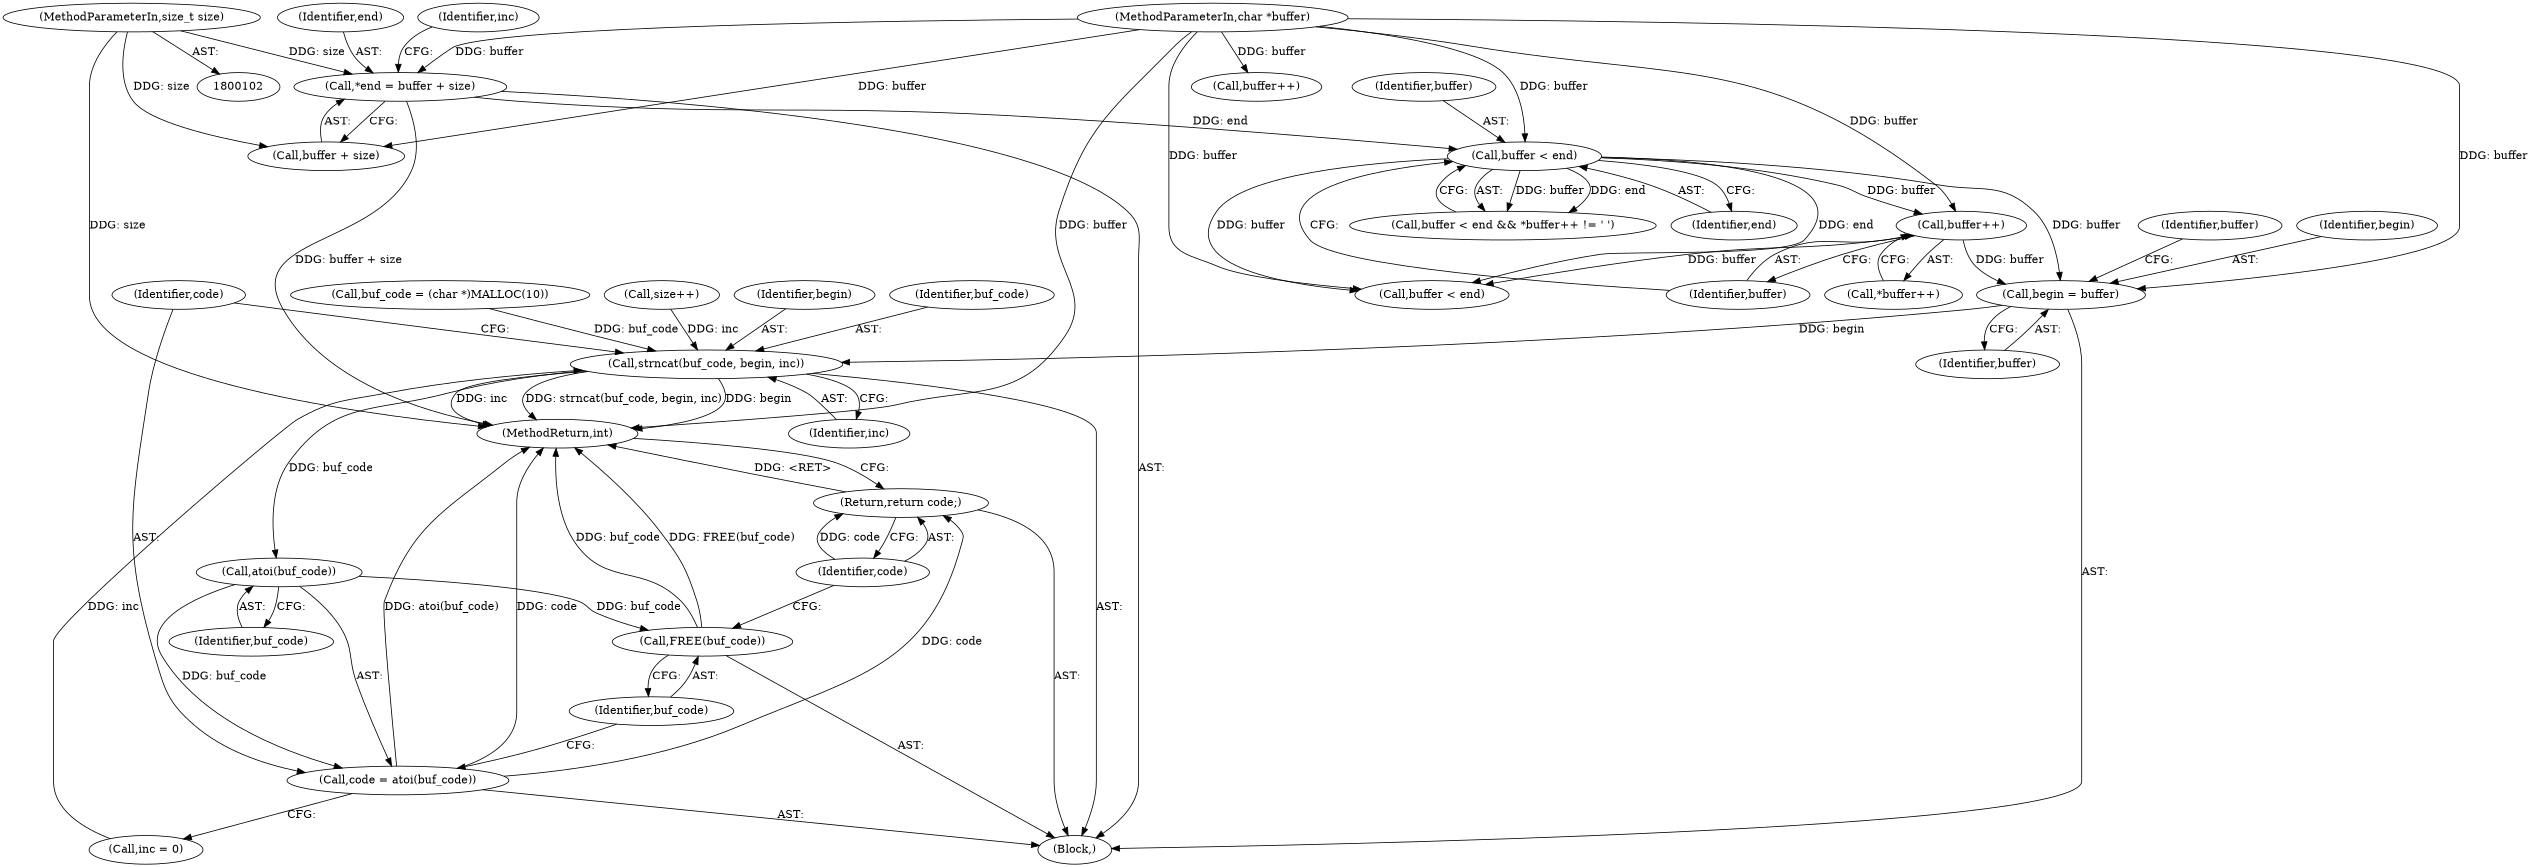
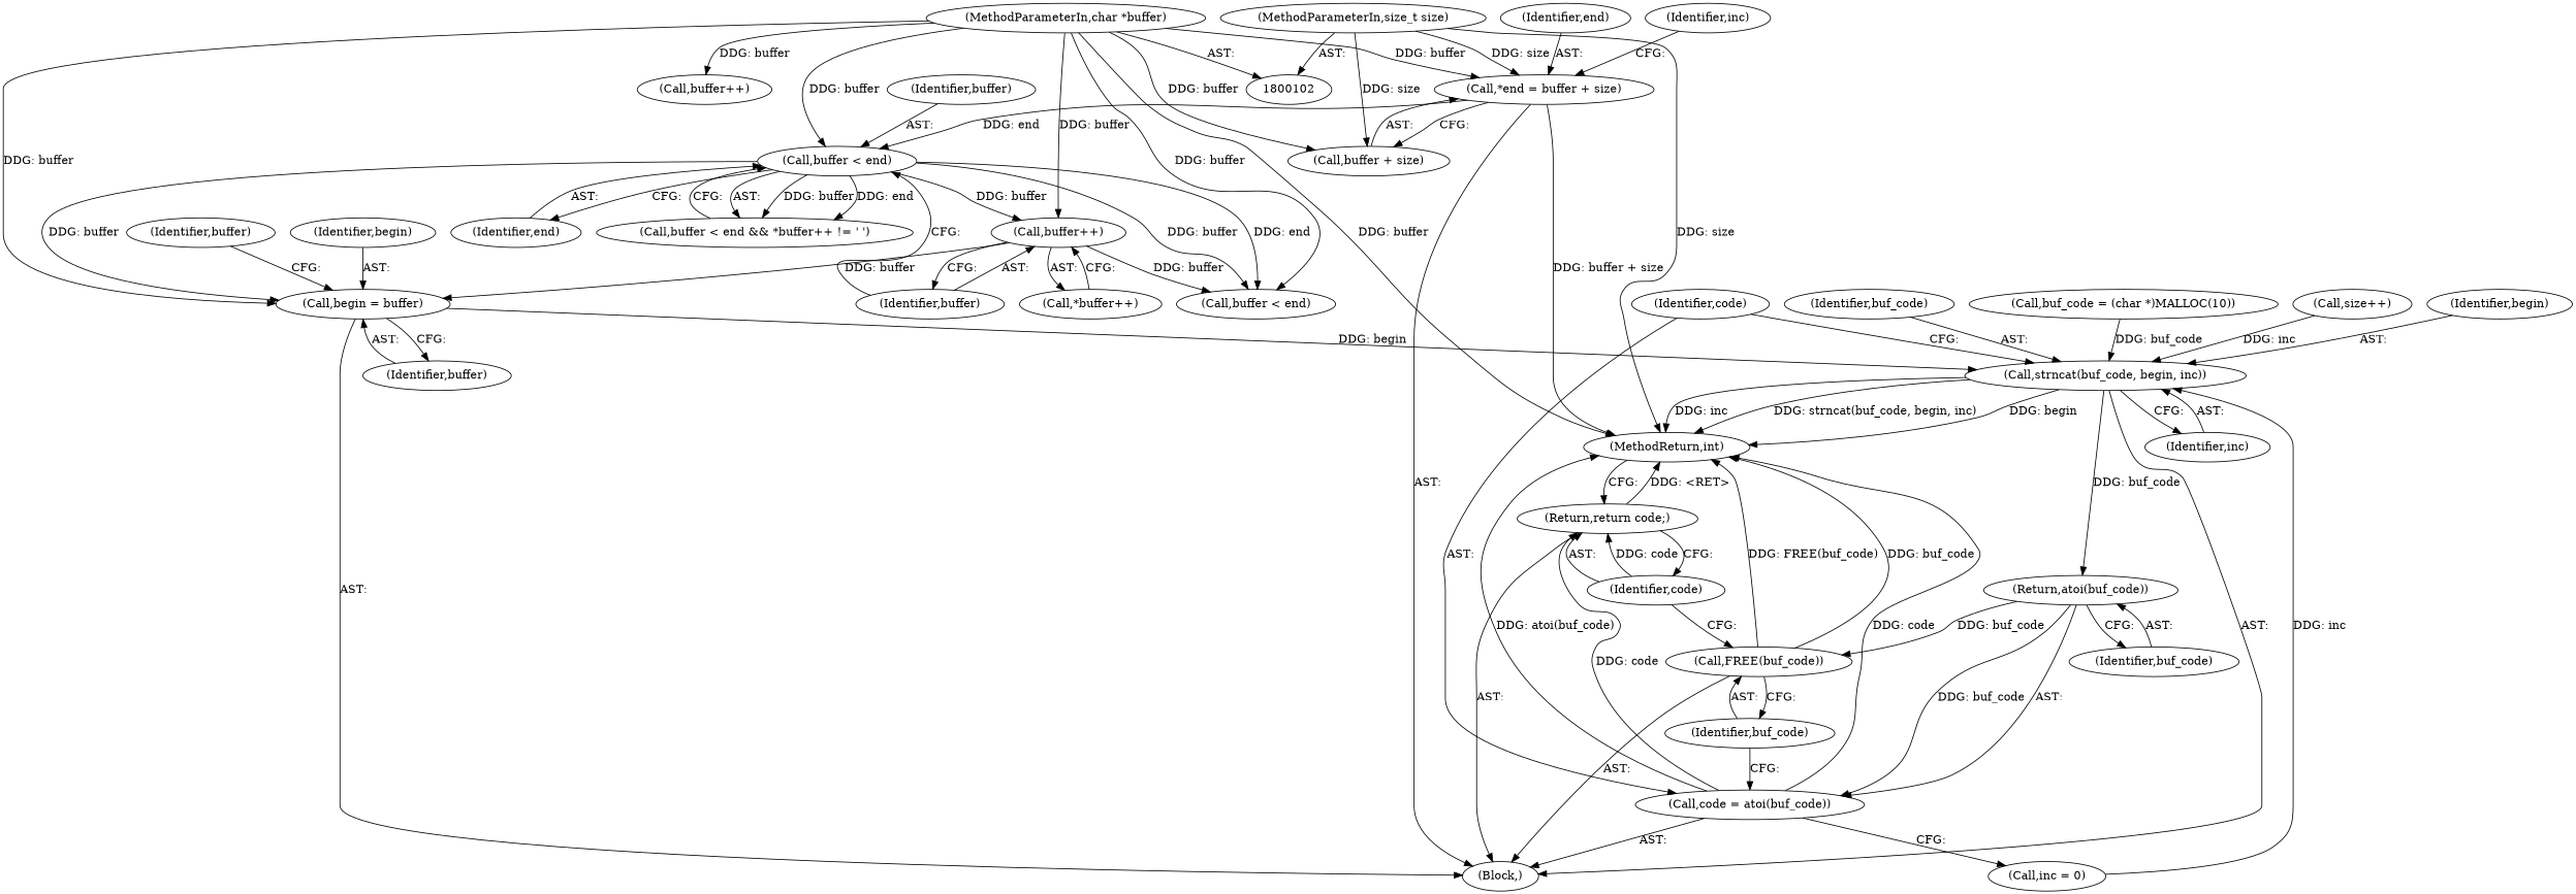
  digraph {
    n1 [label="(Call,begin = buffer)"]
    n2 [label="(Call,strncat(buf_code, begin, inc))"]
    n3 [label="(Identifier,buffer)"]
    n4 [label="(Block,)"]
    n5 [label="(MethodReturn,int)"]
-   n6 [label="(Call,atoi(buf_code))"]
+   n6 [label="(Return,atoi(buf_code))"]
    n7 [label="(Identifier,inc)"]
    n8 [label="(Call,buffer++)"]
    n9 [label="(Call,buffer < end)"]
    n10 [label="(Identifier,buffer)"]
    n11 [label="(Call,*buffer++)"]
    n12 [label="(Call,buffer < end)"]
    n13 [label="(Call,buffer < end && *buffer++ != ' ')"]
    n14 [label="(Identifier,end)"]
    n15 [label="(MethodParameterIn,char *buffer)"]
    n16 [label="(Call,*end = buffer + size)"]
    n17 [label="(Call,buffer + size)"]
    n18 [label="(Call,buffer++)"]
    n19 [label=1800102]
    n20 [label="(Return,return code;)"]
    n21 [label="(MethodParameterIn,size_t size)"]
    n22 [label="(Call,code = atoi(buf_code))"]
    n23 [label="(Call,FREE(buf_code))"]
    n24 [label="(Identifier,buf_code)"]
    n25 [label="(Call,inc = 0)"]
    n26 [label="(Identifier,buf_code)"]
    n27 [label="(Identifier,code)"]
    n28 [label="(Identifier,buffer)"]
    n29 [label="(Identifier,buf_code)"]
    n30 [label="(Identifier,code)"]
    n31 [label="(Identifier,buffer)"]
    n32 [label="(Identifier,end)"]
    n33 [label="(Call,buf_code = (char *)MALLOC(10))"]
    n34 [label="(Identifier,begin)"]
    n35 [label="(Call,size++)"]
    n36 [label="(Identifier,inc)"]
    n37 [label="(Identifier,begin)"]
    n1 -> n2 [label="DDG: begin"]
    n1 -> n3 [label="CFG: "]
    n1 -> n4 [label="AST: "]
    n2 -> n4 [label="AST: "]
    n2 -> n5 [label="DDG: inc"]
    n2 -> n5 [label="DDG: strncat(buf_code, begin, inc)"]
    n2 -> n5 [label="DDG: begin"]
    n2 -> n6 [label="DDG: buf_code"]
    n2 -> n7 [label="CFG: "]
    n3 -> n1 [label="AST: "]
    n5 -> n20 [label="CFG: "]
    n6 -> n22 [label="AST: "]
    n6 -> n22 [label="DDG: buf_code"]
    n6 -> n23 [label="DDG: buf_code"]
    n6 -> n24 [label="CFG: "]
    n7 -> n2 [label="AST: "]
    n8 -> n1 [label="DDG: buffer"]
    n8 -> n9 [label="DDG: buffer"]
    n8 -> n10 [label="CFG: "]
    n8 -> n11 [label="AST: "]
    n10 -> n8 [label="AST: "]
    n10 -> n12 [label="CFG: "]
    n11 -> n8 [label="CFG: "]
    n12 -> n1 [label="DDG: buffer"]
    n12 -> n8 [label="DDG: buffer"]
    n12 -> n9 [label="DDG: buffer"]
    n12 -> n9 [label="DDG: end"]
    n12 -> n13 [label="AST: "]
    n12 -> n13 [label="DDG: buffer"]
    n12 -> n13 [label="DDG: end"]
    n12 -> n14 [label="CFG: "]
    n13 -> n12 [label="CFG: "]
    n14 -> n12 [label="AST: "]
    n15 -> n1 [label="DDG: buffer"]
    n15 -> n5 [label="DDG: buffer"]
    n15 -> n8 [label="DDG: buffer"]
    n15 -> n9 [label="DDG: buffer"]
    n15 -> n12 [label="DDG: buffer"]
    n15 -> n16 [label="DDG: buffer"]
    n15 -> n17 [label="DDG: buffer"]
    n15 -> n18 [label="DDG: buffer"]
+   n15 -> n19 [label="AST: "]
    n16 -> n4 [label="AST: "]
    n16 -> n5 [label="DDG: buffer + size"]
    n16 -> n12 [label="DDG: end"]
    n16 -> n17 [label="CFG: "]
    n17 -> n16 [label="AST: "]
    n20 -> n4 [label="AST: "]
    n20 -> n5 [label="DDG: <RET>"]
    n20 -> n27 [label="CFG: "]
    n21 -> n5 [label="DDG: size"]
    n21 -> n16 [label="DDG: size"]
    n21 -> n17 [label="DDG: size"]
    n21 -> n19 [label="AST: "]
    n22 -> n4 [label="AST: "]
    n22 -> n5 [label="DDG: atoi(buf_code)"]
    n22 -> n5 [label="DDG: code"]
    n22 -> n20 [label="DDG: code"]
    n22 -> n25 [label="CFG: "]
    n23 -> n4 [label="AST: "]
    n23 -> n5 [label="DDG: buf_code"]
    n23 -> n5 [label="DDG: FREE(buf_code)"]
    n23 -> n26 [label="CFG: "]
    n24 -> n6 [label="AST: "]
    n25 -> n2 [label="DDG: inc"]
    n26 -> n22 [label="CFG: "]
    n26 -> n23 [label="AST: "]
    n27 -> n20 [label="AST: "]
    n27 -> n20 [label="DDG: code"]
    n27 -> n23 [label="CFG: "]
    n28 -> n12 [label="AST: "]
    n29 -> n2 [label="AST: "]
    n30 -> n2 [label="CFG: "]
    n30 -> n22 [label="AST: "]
    n31 -> n1 [label="CFG: "]
    n32 -> n16 [label="AST: "]
    n33 -> n2 [label="DDG: buf_code"]
    n34 -> n1 [label="AST: "]
    n35 -> n2 [label="DDG: inc"]
    n36 -> n16 [label="CFG: "]
    n37 -> n2 [label="AST: "]
  }
